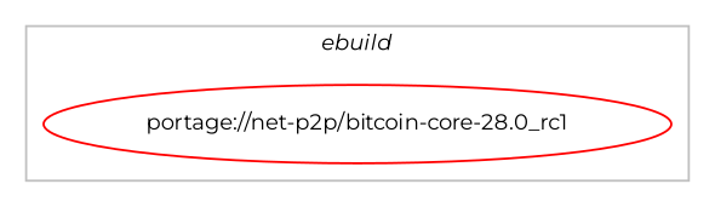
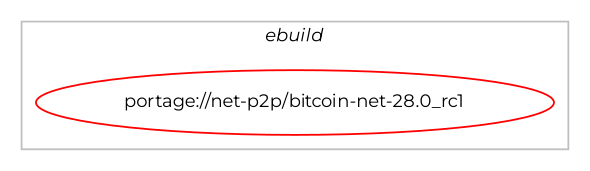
  digraph {
    compound=true
    concentrate=true
    fontname=Montserrat
    fontsize=10
    newrank=true
    rankdir=LR
    ranksep=1.5
-   n1 [color=red fontname=Montserrat fontsize=10 label="portage://net-p2p/bitcoin-core-28.0_rc1" width=4]
+   n1 [color=red fontname=Montserrat fontsize=10 label="portage://net-p2p/bitcoin-net-28.0_rc1" width=4]
    subgraph cluster_1 {
      color=gray
      label=<<i>ebuild</i>>
      n1
    }
    subgraph cluster_2 {
      color=gray
      label=<<i>dependencies</i>>
      subgraph cluster_3 {
        color=gray
        fillcolor="#eeeeee"
        label=<<i>compile</i>>
        style=filled
      }
      subgraph cluster_4 {
        color=gray
        fillcolor="#eeeeee"
        label=<<i>compile and run</i>>
        style=filled
      }
      subgraph cluster_5 {
        color=gray
        fillcolor="#eeeeee"
        label=<<i>run</i>>
        style=filled
      }
    }
    subgraph cluster_6 {
      color=gray
      label=<<i>candidates</i>>
      rank=same
    }
  }
